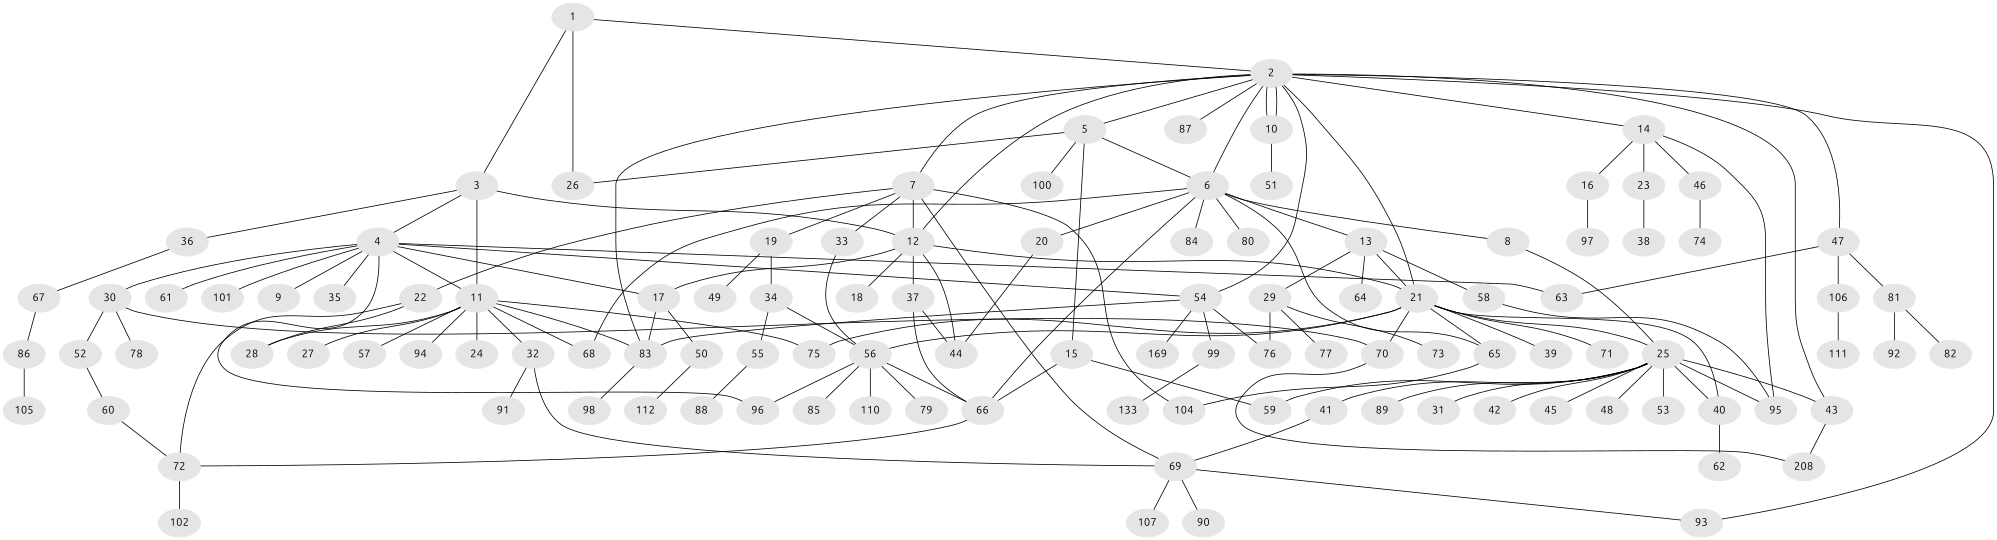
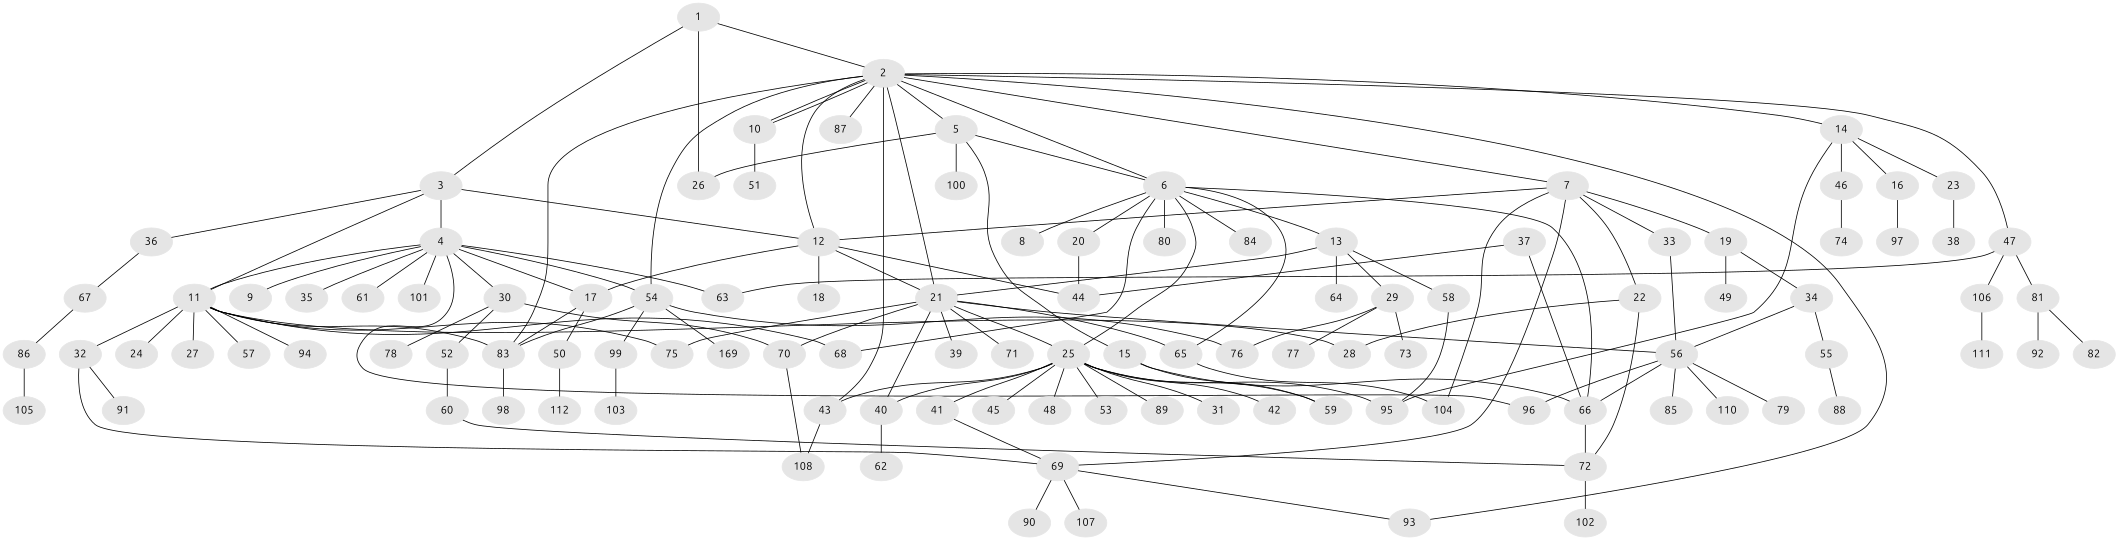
  graph {
    fontname=Ubuntu
    node [color=gray90 fontname=Ubuntu style=filled]
    edge [fontname=Ubuntu]
    1
    2
    3
    26
    5
    6
    7
    10
    12
    14
    21
    43
    47
    54
    83
    87
    93
    4
    11
    36
    9
    17
    30
    35
    61
    63
    96
    101
    15
    100
    8
    13
    20
    25
    65
    66
    68
    80
    84
    19
    22
    33
    69
    104
    51
    18
    37
    44
    16
    23
    46
    95
    75
    39
    40
    56
    70
    71
-   108 [label=208]
+   108
    81
    106
    76
    99
    n64 [label=169]
    98
    24
    27
    28
    32
    57
    94
    67
    50
    52
    78
    59
    29
    58
    64
    31
    41
    42
    45
    48
    53
    89
    72
    34
    49
    90
    107
    91
    73
    77
    97
    38
    74
    112
    55
    62
    79
    85
    110
    102
    60
    88
    86
    82
    92
    111
-   103 [label=133]
+   103
    105
    1 -- 2
    1 -- 3
    1 -- 26
    2 -- 5
    2 -- 6
    2 -- 7
    2 -- 10
    2 -- 10
    2 -- 12
    2 -- 14
    2 -- 21
    2 -- 43
    2 -- 47
    2 -- 54
    2 -- 83
    2 -- 87
    2 -- 93
    3 -- 12
    3 -- 4
    3 -- 11
    3 -- 36
    5 -- 26
    5 -- 6
    5 -- 15
    5 -- 100
    6 -- 8
    6 -- 13
    6 -- 20
-   8 -- 25
+   6 -- 25
    6 -- 65
    6 -- 66
    6 -- 68
    6 -- 80
    6 -- 84
    7 -- 12
    7 -- 19
    7 -- 22
    7 -- 33
    7 -- 69
    7 -- 104
    10 -- 51
    12 -- 21
    12 -- 17
    12 -- 18
-   12 -- 37
    12 -- 44
    14 -- 16
    14 -- 23
    14 -- 46
    14 -- 95
    21 -- 25
    21 -- 65
    21 -- 75
    21 -- 39
    21 -- 40
    21 -- 56
    21 -- 70
    21 -- 71
    43 -- 108
    47 -- 63
    47 -- 81
    47 -- 106
    54 -- 83
    54 -- 76
    54 -- 99
    54 -- n64
    83 -- 98
    4 -- 54
    4 -- 11
    4 -- 9
    4 -- 17
    4 -- 30
    4 -- 35
    4 -- 61
    4 -- 63
    4 -- 96
    4 -- 101
    11 -- 83
    11 -- 68
    11 -- 75
    11 -- 24
    11 -- 27
    11 -- 28
    11 -- 32
    11 -- 57
    11 -- 94
    36 -- 67
    17 -- 83
    17 -- 50
    30 -- 70
    30 -- 52
    30 -- 78
    15 -- 66
    15 -- 59
    13 -- 21
    13 -- 29
    13 -- 58
    13 -- 64
    20 -- 44
    25 -- 43
    25 -- 95
    25 -- 40
    25 -- 59
    25 -- 31
    25 -- 41
    25 -- 42
    25 -- 45
    25 -- 48
    25 -- 53
    25 -- 89
    65 -- 104
    66 -- 72
    19 -- 34
    19 -- 49
    22 -- 28
    22 -- 72
    33 -- 56
    69 -- 93
    69 -- 90
    69 -- 107
    37 -- 66
    37 -- 44
    16 -- 97
    23 -- 38
    46 -- 74
    40 -- 62
    56 -- 96
    56 -- 66
    56 -- 79
    56 -- 85
    56 -- 110
    70 -- 108
    81 -- 82
    81 -- 92
    106 -- 111
    99 -- 103
    32 -- 69
    32 -- 91
    67 -- 86
    50 -- 112
    52 -- 60
    29 -- 76
    29 -- 73
    29 -- 77
    58 -- 95
    41 -- 69
    72 -- 102
    34 -- 56
    34 -- 55
    55 -- 88
    60 -- 72
    86 -- 105
  }
